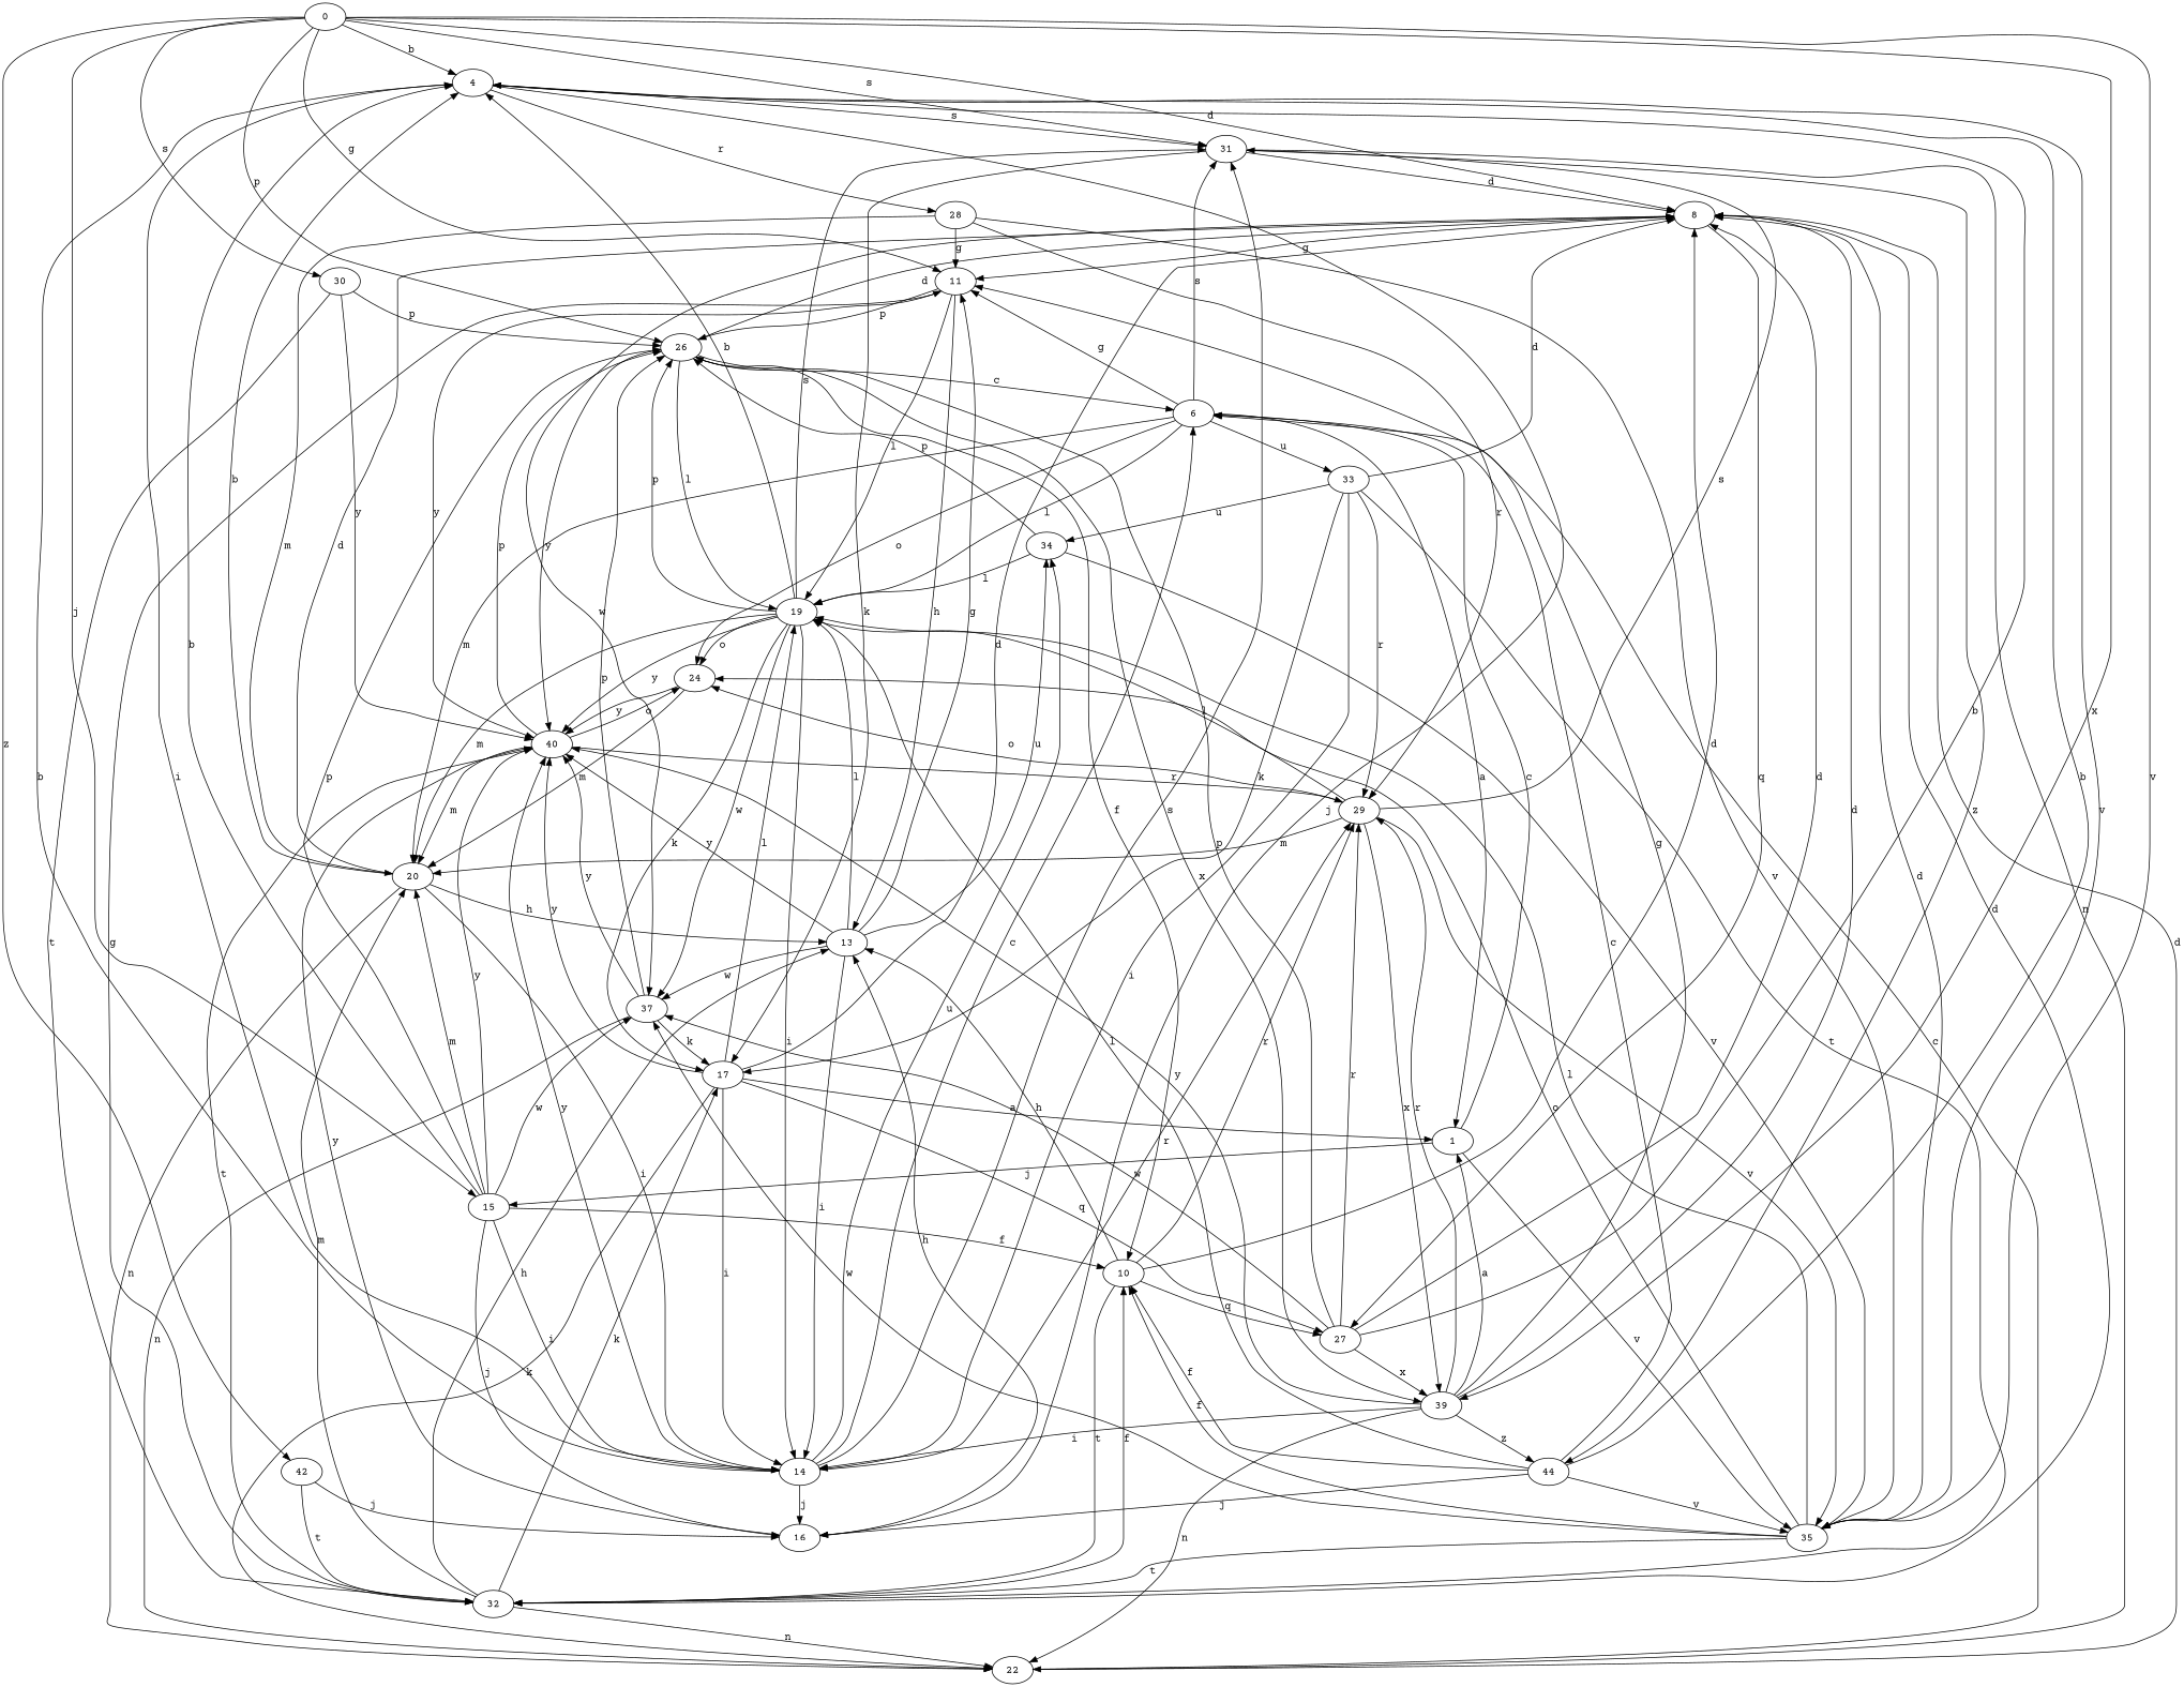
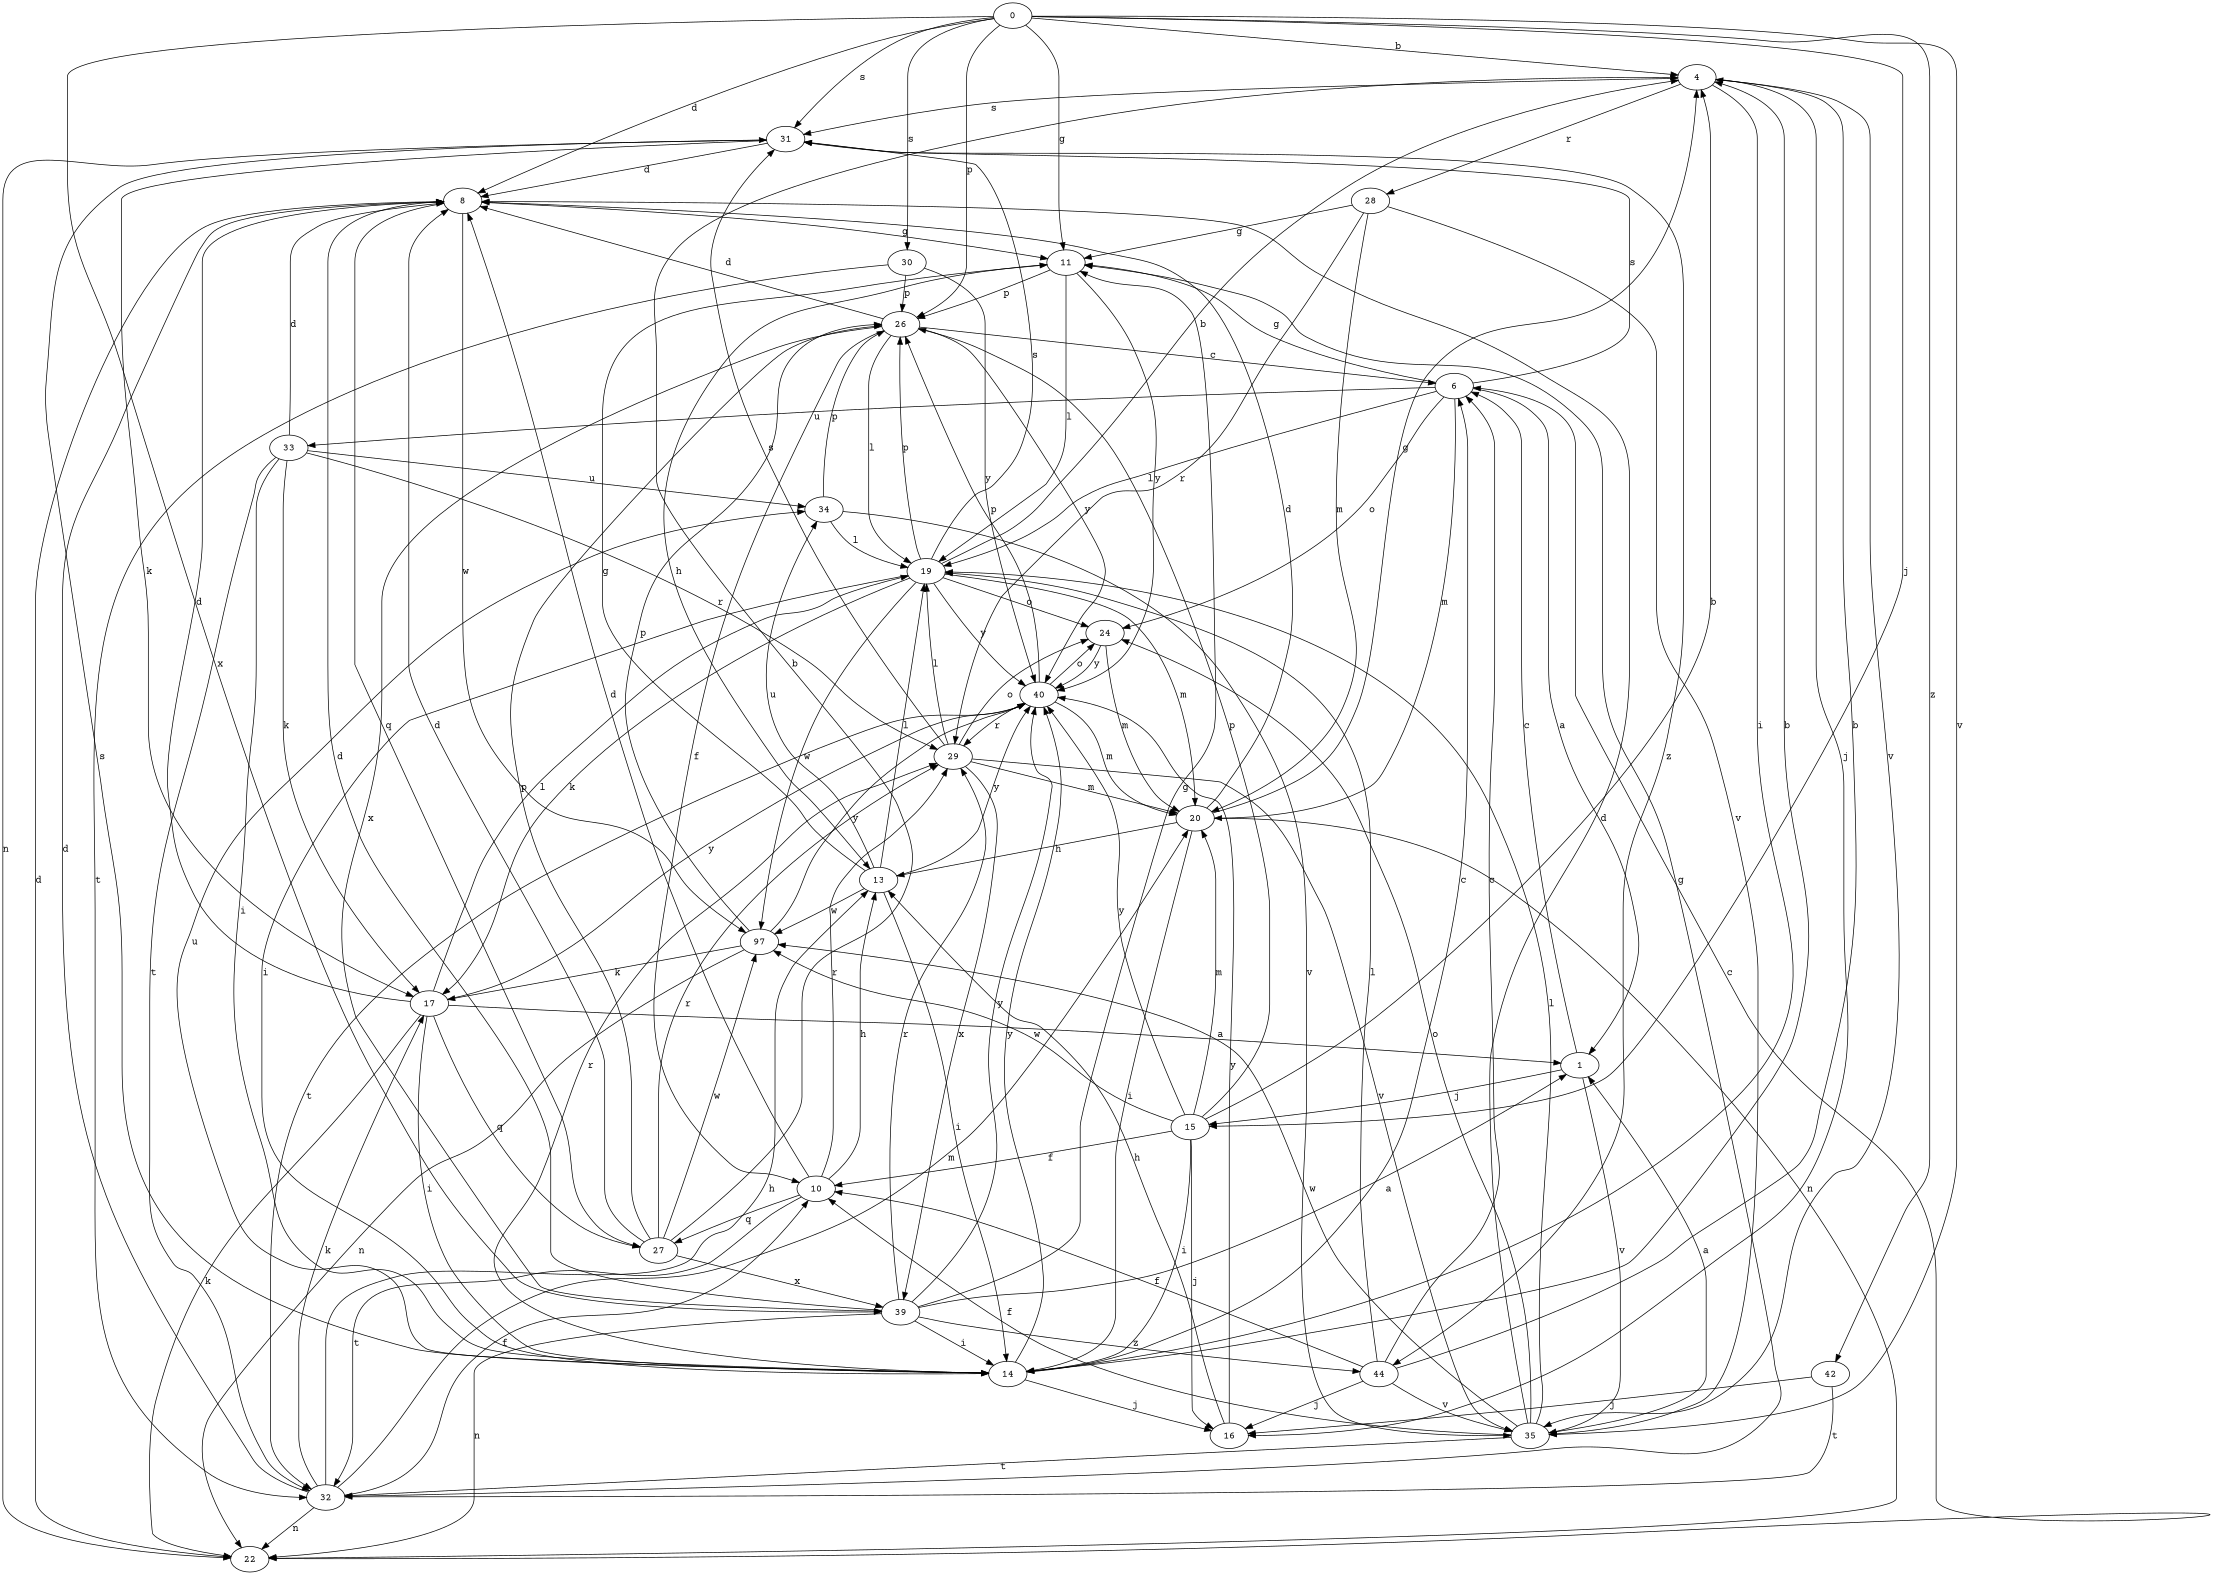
  strict digraph {
    fontname="Courier Prime"
    node [fontname="Courier Prime"]
    edge [fontname="Courier Prime"]
    0
    4
    8
    11
    15
    26
    30
    31
    35
    39
    42
    14
    16
    28
    27
-   37
+   37 [label=97]
    19
    13
    40
    20
    10
    6
    32
    17
    22
    44
    1
    24
    29
    33
    34
    0 -> 4 [label=b]
    0 -> 8 [label=d]
    0 -> 11 [label=g]
    0 -> 15 [label=j]
    0 -> 26 [label=p]
    0 -> 30 [label=s]
    0 -> 31 [label=s]
    0 -> 35 [label=v]
    0 -> 39 [label=x]
    0 -> 42 [label=z]
    4 -> 31 [label=s]
    4 -> 35 [label=v]
    4 -> 14 [label=i]
    4 -> 16 [label=j]
    4 -> 28 [label=r]
    8 -> 11 [label=g]
    8 -> 27 [label=q]
    8 -> 37 [label=w]
    11 -> 26 [label=p]
    11 -> 19 [label=l]
    11 -> 13 [label=h]
    11 -> 40 [label=y]
    15 -> 4 [label=b]
    15 -> 26 [label=p]
    15 -> 14 [label=i]
    15 -> 16 [label=j]
    15 -> 37 [label=w]
    15 -> 40 [label=y]
    15 -> 20 [label=m]
    15 -> 10 [label=f]
    26 -> 8 [label=d]
    26 -> 39 [label=x]
    26 -> 19 [label=l]
    26 -> 40 [label=y]
    26 -> 10 [label=f]
    26 -> 6 [label=c]
    30 -> 26 [label=p]
    30 -> 40 [label=y]
    30 -> 32 [label=t]
    31 -> 8 [label=d]
    31 -> 17 [label=k]
    31 -> 22 [label=n]
    31 -> 44 [label=z]
    35 -> 8 [label=d]
    35 -> 37 [label=w]
    35 -> 19 [label=l]
    35 -> 10 [label=f]
    35 -> 32 [label=t]
+   35 -> 1 [label=a]
    35 -> 24 [label=o]
    39 -> 8 [label=d]
    39 -> 11 [label=g]
    39 -> 14 [label=i]
    39 -> 40 [label=y]
    39 -> 22 [label=n]
    39 -> 44 [label=z]
    39 -> 1 [label=a]
    39 -> 29 [label=r]
    42 -> 16 [label=j]
    42 -> 32 [label=t]
    14 -> 4 [label=b]
    14 -> 31 [label=s]
    14 -> 16 [label=j]
    14 -> 40 [label=y]
    14 -> 6 [label=c]
    14 -> 29 [label=r]
    14 -> 34 [label=u]
    16 -> 13 [label=h]
    16 -> 40 [label=y]
    28 -> 11 [label=g]
    28 -> 35 [label=v]
    28 -> 20 [label=m]
    28 -> 29 [label=r]
    27 -> 4 [label=b]
    27 -> 8 [label=d]
    27 -> 26 [label=p]
    27 -> 39 [label=x]
    27 -> 37 [label=w]
    27 -> 29 [label=r]
    37 -> 26 [label=p]
    37 -> 40 [label=y]
    37 -> 17 [label=k]
    37 -> 22 [label=n]
    19 -> 4 [label=b]
    19 -> 26 [label=p]
    19 -> 31 [label=s]
    19 -> 14 [label=i]
    19 -> 37 [label=w]
    19 -> 40 [label=y]
    19 -> 20 [label=m]
    19 -> 17 [label=k]
    19 -> 24 [label=o]
    13 -> 11 [label=g]
    13 -> 14 [label=i]
    13 -> 37 [label=w]
    13 -> 19 [label=l]
    13 -> 40 [label=y]
    13 -> 34 [label=u]
    40 -> 26 [label=p]
    40 -> 20 [label=m]
    40 -> 32 [label=t]
    40 -> 24 [label=o]
    40 -> 29 [label=r]
-   20 -> 4 [label=b]
+   20 -> 4 [label=g]
    20 -> 8 [label=d]
    20 -> 14 [label=i]
    20 -> 13 [label=h]
    20 -> 22 [label=n]
    10 -> 8 [label=d]
    10 -> 27 [label=q]
    10 -> 13 [label=h]
    10 -> 32 [label=t]
    10 -> 29 [label=r]
    6 -> 11 [label=g]
    6 -> 31 [label=s]
    6 -> 19 [label=l]
    6 -> 20 [label=m]
    6 -> 1 [label=a]
    6 -> 24 [label=o]
    6 -> 33 [label=u]
    32 -> 8 [label=d]
    32 -> 11 [label=g]
    32 -> 13 [label=h]
    32 -> 20 [label=m]
    32 -> 10 [label=f]
    32 -> 17 [label=k]
    32 -> 22 [label=n]
    17 -> 8 [label=d]
    17 -> 14 [label=i]
    17 -> 27 [label=q]
    17 -> 19 [label=l]
    17 -> 40 [label=y]
    17 -> 22 [label=k]
    17 -> 1 [label=a]
    22 -> 8 [label=d]
    22 -> 6 [label=c]
    44 -> 4 [label=b]
    44 -> 35 [label=v]
    44 -> 16 [label=j]
    44 -> 19 [label=l]
    44 -> 10 [label=f]
    44 -> 6 [label=c]
    1 -> 15 [label=j]
    1 -> 35 [label=v]
    1 -> 6 [label=c]
    24 -> 40 [label=y]
    24 -> 20 [label=m]
    29 -> 31 [label=s]
    29 -> 35 [label=v]
    29 -> 39 [label=x]
    29 -> 19 [label=l]
    29 -> 20 [label=m]
    29 -> 24 [label=o]
    33 -> 8 [label=d]
    33 -> 14 [label=i]
    33 -> 32 [label=t]
    33 -> 17 [label=k]
    33 -> 29 [label=r]
    33 -> 34 [label=u]
    34 -> 26 [label=p]
    34 -> 35 [label=v]
    34 -> 19 [label=l]
  }
